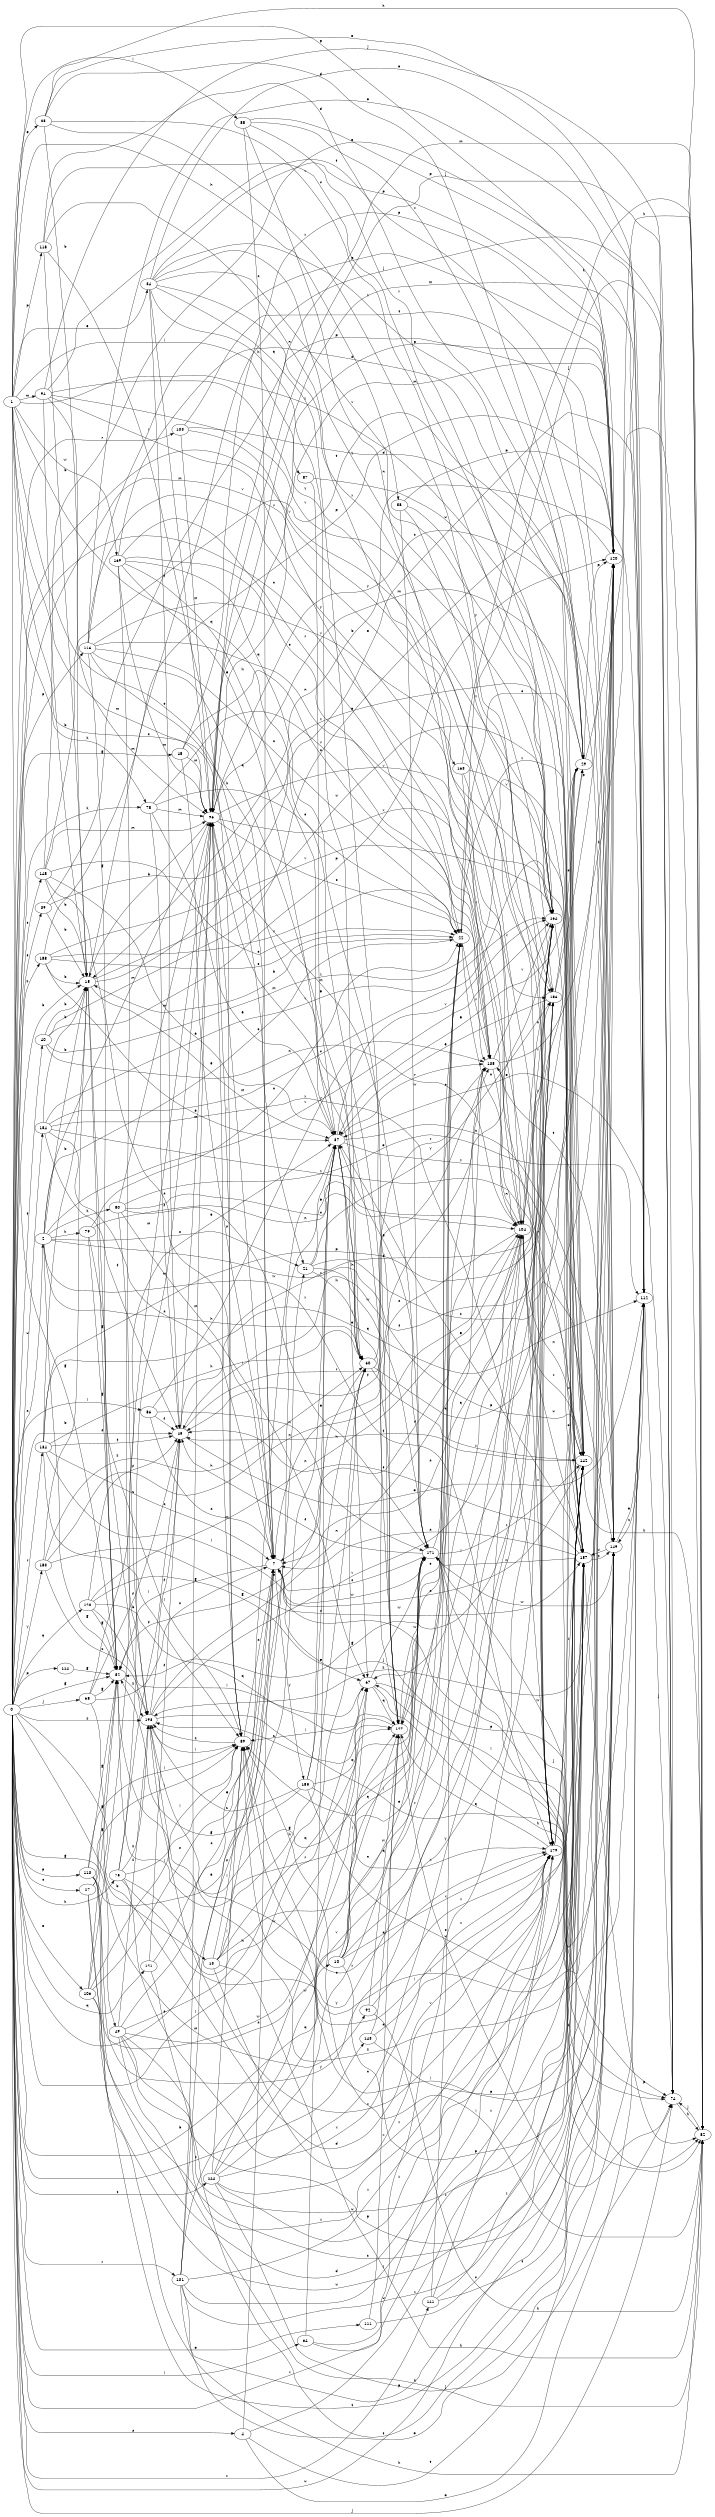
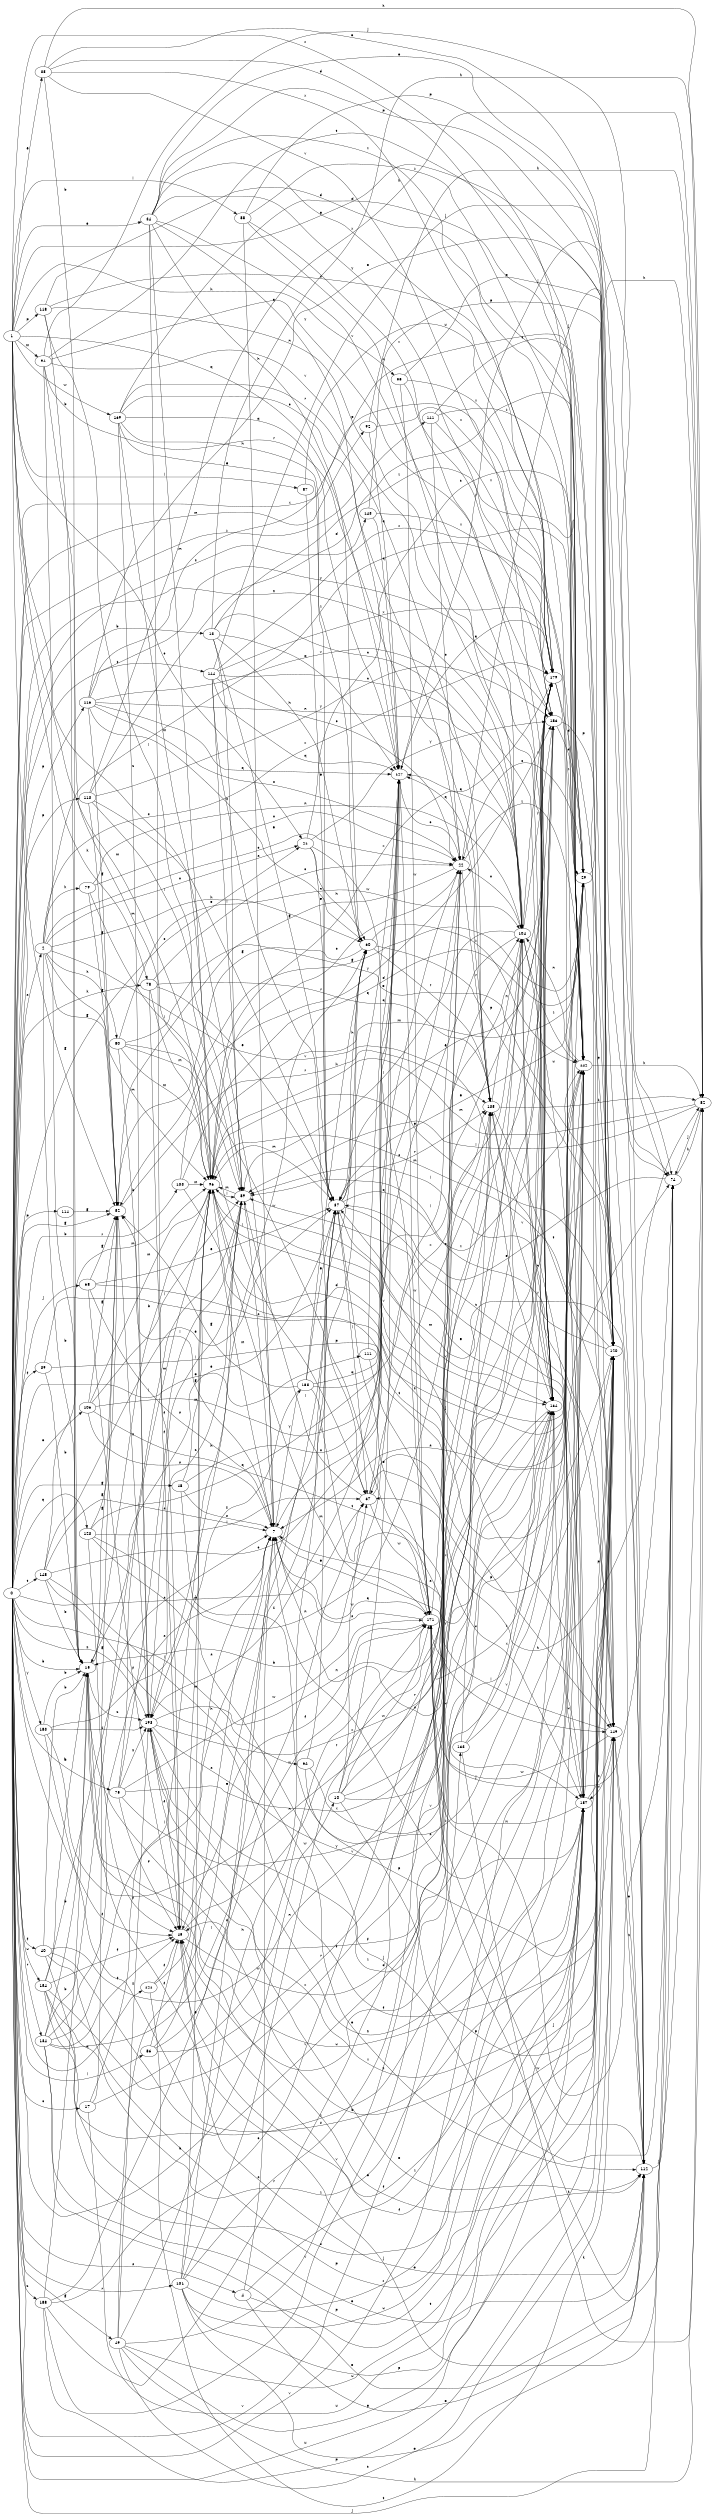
  strict digraph {
    fontname=Lato
    rankdir=LR
    node [fontname=Lato]
    edge [fontname=Lato]
    0
    2
    4
    10
    13
    15
    17
    21
    39
    40
    45
    48
    49
    52
    64
    67
    68
    74
    75
    78
    86
    92
    104
    106
    111
    113
    114
    116
    121
    123
    131
    133
    134
    141
    143
    144
    148
    154
    157
    163
    164
    179
    183
    188
    193
    96
    142
    22
    60
    79
    80
    7
    112
    149
    120
    127
    171
    135
    186
    37
    82
    89
    29
    1
    34
    35
    58
    87
    88
    94
    118
    169
    185
    0 -> 2 [label=a]
    0 -> 4 [label=a]
    0 -> 10 [label=b]
    0 -> 13 [label=b]
    0 -> 15 [label=b]
    0 -> 17 [label=c]
    0 -> 21 [label=c]
    0 -> 39 [label=f]
    0 -> 40 [label=f]
    0 -> 45 [label=f]
    0 -> 48 [label=g]
    0 -> 49 [label=g]
    0 -> 52 [label=g]
    0 -> 64 [label=i]
    0 -> 67 [label=i]
    0 -> 68 [label=j]
    0 -> 74 [label=j]
    0 -> 75 [label=k]
    0 -> 78 [label=k]
    0 -> 86 [label=l]
    0 -> 92 [label=m]
    0 -> 104 [label=n]
    0 -> 106 [label=o]
    0 -> 111 [label=o]
    0 -> 113 [label=p]
    0 -> 114 [label=p]
    0 -> 116 [label=p]
    0 -> 121 [label=q]
    0 -> 123 [label=q]
    0 -> 131 [label=r]
    0 -> 133 [label=r]
    0 -> 134 [label=r]
    0 -> 141 [label=s]
    0 -> 143 [label=t]
    0 -> 144 [label=t]
    0 -> 148 [label=t]
    0 -> 154 [label=u]
    0 -> 157 [label=u]
    0 -> 163 [label=v]
    0 -> 164 [label=v]
    0 -> 179 [label=x]
    0 -> 183 [label=y]
    0 -> 188 [label=z]
    0 -> 193 [label=z]
    2 -> 15 [label=b]
    2 -> 21 [label=c]
    2 -> 52 [label=g]
    2 -> 164 [label=v]
    2 -> 179 [label=x]
    2 -> 96 [label=m]
    2 -> 142 [label=s]
    2 -> 22 [label=c]
    2 -> 60 [label=h]
    2 -> 79 [label=k]
    2 -> 80 [label=k]
    4 -> 142 [label=s]
    4 -> 7 [label=a]
    4 -> 112 [label=o]
    4 -> 149 [label=t]
    10 -> 67 [label=i]
    10 -> 179 [label=x]
    10 -> 120 [label=p]
    10 -> 127 [label=q]
    10 -> 171 [label=w]
    10 -> 135 [label=r]
    10 -> 186 [label=y]
    13 -> 104 [label=n]
    13 -> 142 [label=s]
    13 -> 60 [label=h]
    13 -> 127 [label=q]
    13 -> 37 [label=e]
    13 -> 82 [label=k]
    13 -> 89 [label=l]
    15 -> 52 [label=g]
    15 -> 74 [label=j]
    15 -> 157 [label=u]
    15 -> 193 [label=z]
    15 -> 112 [label=o]
    15 -> 37 [label=e]
    17 -> 52 [label=g]
    17 -> 157 [label=u]
    17 -> 171 [label=w]
    17 -> 89 [label=l]
    21 -> 60 [label=h]
    21 -> 149 [label=t]
    21 -> 171 [label=w]
    21 -> 186 [label=y]
    21 -> 37 [label=e]
    39 -> 15 [label=b]
    39 -> 142 [label=s]
    39 -> 120 [label=p]
    40 -> 15 [label=b]
    40 -> 104 [label=n]
    40 -> 142 [label=s]
    40 -> 112 [label=o]
    40 -> 120 [label=p]
    45 -> 96 [label=m]
    45 -> 112 [label=o]
    45 -> 135 [label=r]
    45 -> 29 [label=d]
    48 -> 96 [label=m]
    48 -> 22 [label=c]
    48 -> 7 [label=a]
    48 -> 120 [label=p]
    49 -> 157 [label=u]
    49 -> 164 [label=v]
    49 -> 193 [label=z]
    49 -> 60 [label=h]
    49 -> 149 [label=t]
    49 -> 120 [label=p]
    49 -> 37 [label=e]
    49 -> 82 [label=k]
    52 -> 193 [label=z]
    52 -> 135 [label=r]
    64 -> 164 [label=v]
    64 -> 142 [label=s]
    64 -> 37 [label=e]
    67 -> 120 [label=p]
    67 -> 127 [label=q]
    67 -> 171 [label=w]
    67 -> 82 [label=k]
    67 -> 89 [label=l]
    68 -> 45 [label=f]
    68 -> 52 [label=g]
    68 -> 7 [label=a]
    68 -> 37 [label=e]
    68 -> 29 [label=d]
    74 -> 37 [label=e]
    74 -> 82 [label=k]
    75 -> 45 [label=f]
    75 -> 179 [label=x]
    75 -> 193 [label=z]
    75 -> 96 [label=m]
    75 -> 171 [label=w]
    75 -> 186 [label=y]
    75 -> 89 [label=l]
    78 -> 45 [label=f]
    78 -> 96 [label=m]
    78 -> 22 [label=c]
    78 -> 135 [label=r]
    78 -> 37 [label=e]
    86 -> 45 [label=f]
    86 -> 7 [label=a]
    86 -> 171 [label=w]
    86 -> 135 [label=r]
    92 -> 179 [label=x]
    92 -> 127 [label=q]
    92 -> 82 [label=k]
    104 -> 157 [label=u]
    104 -> 164 [label=v]
    104 -> 179 [label=x]
    104 -> 142 [label=s]
    104 -> 22 [label=c]
    104 -> 7 [label=a]
    104 -> 127 [label=q]
    104 -> 186 [label=y]
    104 -> 89 [label=l]
    106 -> 52 [label=g]
    106 -> 179 [label=x]
    106 -> 96 [label=m]
    106 -> 7 [label=a]
    106 -> 149 [label=t]
    106 -> 89 [label=l]
    111 -> 157 [label=u]
    111 -> 127 [label=q]
    113 -> 52 [label=g]
    113 -> 186 [label=y]
    113 -> 37 [label=e]
    113 -> 82 [label=k]
    113 -> 89 [label=l]
    113 -> 29 [label=d]
    114 -> 52 [label=g]
    116 -> 52 [label=g]
    116 -> 104 [label=n]
    116 -> 164 [label=v]
    116 -> 22 [label=c]
    116 -> 60 [label=h]
    116 -> 112 [label=o]
    116 -> 120 [label=p]
    116 -> 127 [label=q]
    116 -> 186 [label=y]
    121 -> 45 [label=f]
    121 -> 7 [label=a]
    121 -> 149 [label=t]
    123 -> 45 [label=f]
    123 -> 52 [label=g]
    123 -> 67 [label=i]
    123 -> 74 [label=j]
    123 -> 104 [label=n]
    123 -> 127 [label=q]
    131 -> 157 [label=u]
    131 -> 179 [label=x]
    131 -> 96 [label=m]
    131 -> 142 [label=s]
    131 -> 7 [label=a]
    131 -> 112 [label=o]
    131 -> 120 [label=p]
    131 -> 171 [label=w]
    133 -> 96 [label=m]
    133 -> 149 [label=t]
    133 -> 186 [label=y]
    133 -> 29 [label=d]
    134 -> 15 [label=b]
    134 -> 45 [label=f]
    134 -> 67 [label=i]
    134 -> 60 [label=h]
    134 -> 7 [label=a]
    134 -> 112 [label=o]
    134 -> 120 [label=p]
    134 -> 89 [label=l]
    141 -> 179 [label=x]
    141 -> 142 [label=s]
    141 -> 22 [label=c]
    141 -> 149 [label=t]
    143 -> 179 [label=x]
    143 -> 120 [label=p]
    143 -> 127 [label=q]
    144 -> 67 [label=i]
    144 -> 74 [label=j]
    144 -> 104 [label=n]
    144 -> 179 [label=x]
    144 -> 142 [label=s]
    144 -> 22 [label=c]
    144 -> 127 [label=q]
    144 -> 89 [label=l]
    148 -> 15 [label=b]
    148 -> 96 [label=m]
    148 -> 22 [label=c]
    148 -> 7 [label=a]
    148 -> 112 [label=o]
    148 -> 149 [label=t]
    148 -> 37 [label=e]
    154 -> 15 [label=b]
    154 -> 45 [label=f]
    154 -> 157 [label=u]
    154 -> 164 [label=v]
    154 -> 179 [label=x]
    154 -> 142 [label=s]
    154 -> 7 [label=a]
    157 -> 45 [label=f]
    157 -> 193 [label=z]
    157 -> 7 [label=a]
    157 -> 149 [label=t]
-   157 -> 82 [label=p]
+   157 -> 120 [label=p]
    157 -> 171 [label=w]
    157 -> 135 [label=r]
    157 -> 37 [label=e]
    157 -> 89 [label=l]
    163 -> 164 [label=v]
    163 -> 179 [label=x]
    163 -> 135 [label=r]
    163 -> 82 [label=k]
    164 -> 45 [label=f]
    164 -> 104 [label=n]
    164 -> 157 [label=u]
    164 -> 7 [label=a]
    179 -> 142 [label=s]
    179 -> 127 [label=q]
    179 -> 29 [label=d]
    183 -> 15 [label=b]
    183 -> 104 [label=n]
    183 -> 157 [label=u]
    183 -> 193 [label=z]
    183 -> 60 [label=h]
    188 -> 15 [label=b]
    188 -> 164 [label=v]
    188 -> 22 [label=c]
    188 -> 120 [label=p]
    188 -> 135 [label=r]
    188 -> 37 [label=e]
    193 -> 45 [label=f]
    193 -> 104 [label=n]
    193 -> 164 [label=v]
    193 -> 179 [label=x]
    193 -> 142 [label=s]
    193 -> 112 [label=o]
    193 -> 89 [label=l]
    96 -> 15 [label=b]
    96 -> 74 [label=j]
    96 -> 164 [label=v]
    96 -> 179 [label=x]
    96 -> 22 [label=c]
    96 -> 149 [label=t]
    96 -> 120 [label=p]
    96 -> 89 [label=l]
    142 -> 45 [label=f]
    142 -> 104 [label=n]
    142 -> 7 [label=a]
    142 -> 82 [label=k]
    22 -> 15 [label=b]
    22 -> 52 [label=g]
    22 -> 74 [label=j]
    22 -> 142 [label=s]
    22 -> 135 [label=r]
    60 -> 52 [label=g]
    60 -> 142 [label=s]
    60 -> 120 [label=p]
    60 -> 135 [label=r]
    79 -> 52 [label=g]
    79 -> 104 [label=n]
    79 -> 22 [label=c]
    79 -> 89 [label=l]
    80 -> 67 [label=i]
    80 -> 104 [label=n]
    80 -> 193 [label=b]
    80 -> 96 [label=m]
    80 -> 112 [label=o]
    80 -> 171 [label=w]
    7 -> 52 [label=g]
    7 -> 74 [label=j]
    7 -> 96 [label=m]
    7 -> 171 [label=w]
    7 -> 185 [label=y]
    112 -> 74 [label=j]
    112 -> 96 [label=m]
    112 -> 149 [label=t]
    112 -> 171 [label=w]
    149 -> 67 [label=i]
    149 -> 157 [label=u]
    149 -> 112 [label=o]
    149 -> 171 [label=w]
    149 -> 89 [label=l]
    120 -> 15 [label=b]
    120 -> 45 [label=f]
    120 -> 193 [label=z]
    120 -> 96 [label=m]
    120 -> 89 [label=l]
    127 -> 74 [label=j]
    127 -> 193 [label=z]
    127 -> 22 [label=c]
    127 -> 171 [label=w]
    171 -> 45 [label=f]
    171 -> 74 [label=j]
    171 -> 96 [label=m]
    171 -> 142 [label=s]
    171 -> 22 [label=c]
    171 -> 7 [label=a]
    171 -> 37 [label=e]
    171 -> 82 [label=k]
    135 -> 104 [label=n]
    135 -> 164 [label=v]
    135 -> 149 [label=t]
    135 -> 127 [label=q]
    135 -> 82 [label=k]
    186 -> 67 [label=i]
    186 -> 120 [label=p]
    186 -> 37 [label=e]
    186 -> 29 [label=d]
    37 -> 67 [label=i]
    37 -> 164 [label=v]
    37 -> 96 [label=m]
    37 -> 142 [label=s]
    37 -> 60 [label=h]
    37 -> 149 [label=t]
    37 -> 127 [label=q]
    37 -> 135 [label=r]
    82 -> 74 [label=j]
    82 -> 96 [label=m]
    82 -> 89 [label=l]
    89 -> 193 [label=z]
    89 -> 96 [label=m]
    89 -> 7 [label=a]
    29 -> 52 [label=g]
    29 -> 96 [label=m]
    29 -> 22 [label=c]
    29 -> 7 [label=a]
    29 -> 120 [label=p]
    29 -> 37 [label=e]
    29 -> 82 [label=k]
    1 -> 21 [label=c]
    1 -> 52 [label=g]
    1 -> 78 [label=k]
    1 -> 96 [label=m]
    1 -> 142 [label=s]
    1 -> 7 [label=a]
    1 -> 120 [label=p]
    1 -> 127 [label=q]
    1 -> 34 [label=e]
    1 -> 35 [label=e]
    1 -> 58 [label=h]
    1 -> 87 [label=l]
    1 -> 88 [label=l]
    1 -> 94 [label=m]
    1 -> 118 [label=p]
    1 -> 169 [label=w]
    34 -> 45 [label=f]
    34 -> 164 [label=v]
    34 -> 179 [label=x]
    34 -> 96 [label=m]
    34 -> 142 [label=s]
    34 -> 60 [label=h]
    34 -> 112 [label=o]
    34 -> 120 [label=p]
    34 -> 127 [label=q]
    34 -> 186 [label=y]
    35 -> 15 [label=b]
    35 -> 164 [label=v]
    35 -> 179 [label=x]
    35 -> 112 [label=o]
    35 -> 82 [label=k]
    35 -> 29 [label=d]
    58 -> 179 [label=x]
    58 -> 120 [label=p]
    58 -> 171 [label=w]
    58 -> 186 [label=y]
    87 -> 157 [label=u]
    87 -> 37 [label=e]
    88 -> 104 [label=n]
    88 -> 164 [label=v]
    88 -> 142 [label=s]
    88 -> 7 [label=a]
    88 -> 120 [label=p]
    94 -> 15 [label=b]
    94 -> 74 [label=j]
    94 -> 164 [label=v]
    94 -> 96 [label=m]
    94 -> 149 [label=t]
    94 -> 135 [label=r]
    94 -> 186 [label=y]
    118 -> 15 [label=b]
    118 -> 104 [label=n]
    118 -> 157 [label=u]
    118 -> 89 [label=l]
    118 -> 29 [label=d]
    169 -> 193 [label=z]
    169 -> 96 [label=m]
    169 -> 22 [label=c]
    169 -> 60 [label=h]
    169 -> 127 [label=q]
    169 -> 135 [label=r]
    169 -> 37 [label=e]
    169 -> 29 [label=d]
    185 -> 52 [label=g]
    185 -> 157 [label=u]
    185 -> 179 [label=x]
    185 -> 193 [label=z]
    185 -> 60 [label=h]
    185 -> 127 [label=q]
    185 -> 37 [label=e]
  }
